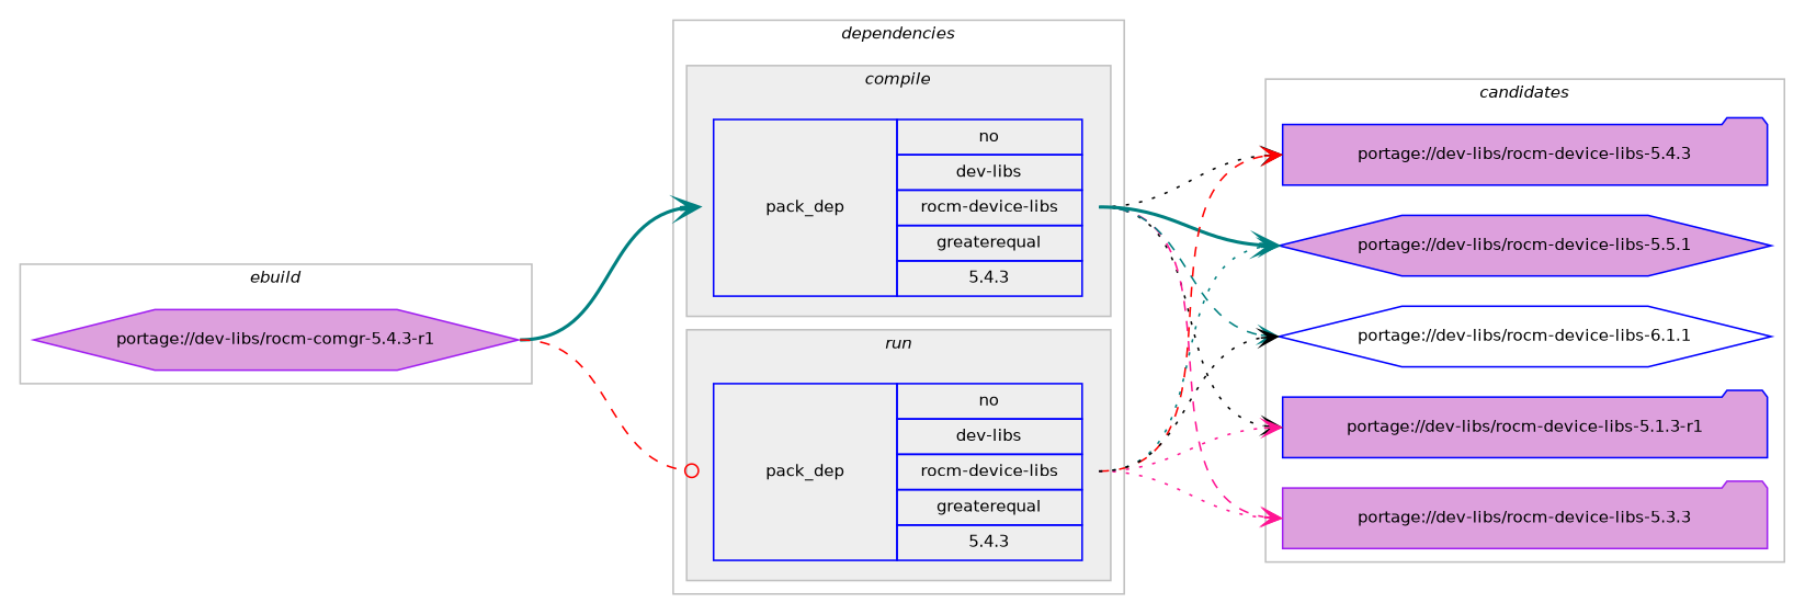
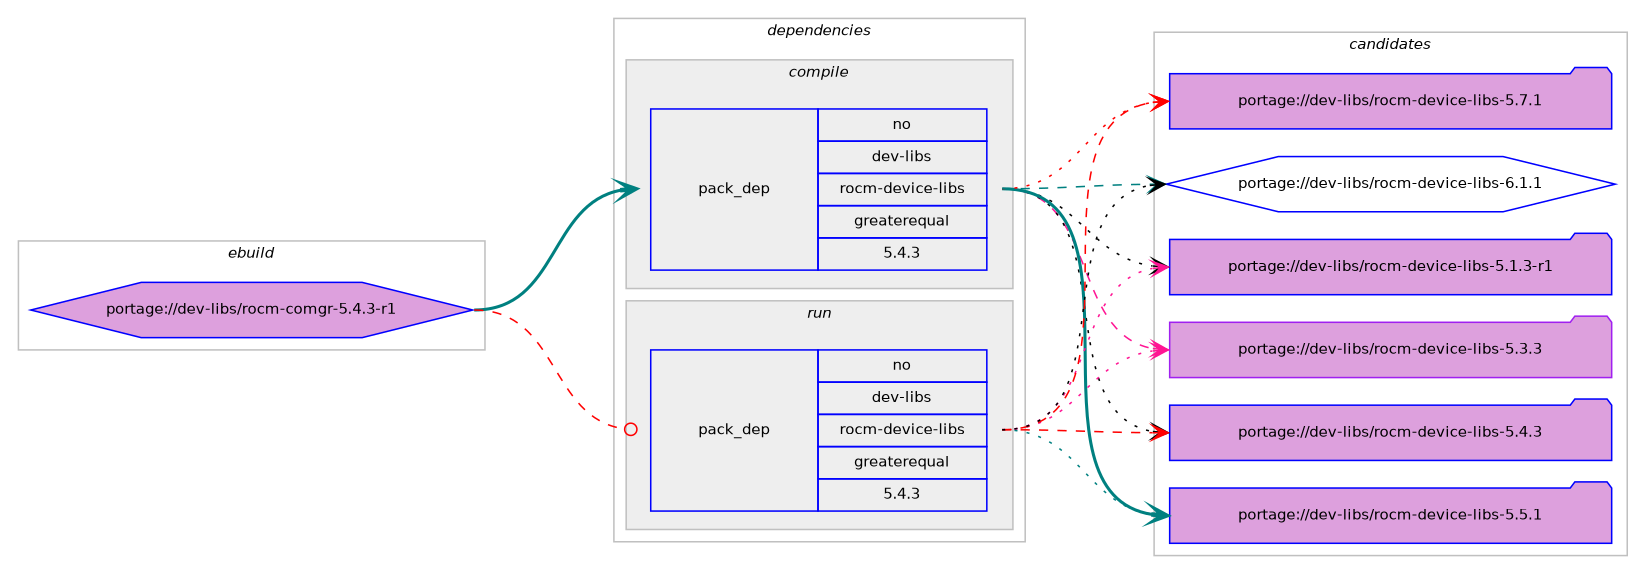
  digraph {
    compound=true
    concentrate=true
    fontname=Helvetica
    fontsize=10
    newrank=true
    rankdir=LR
    ranksep=1.5
    node [color=blue fillcolor=plum fontname=Helvetica fontsize=10 shape=folder style=filled]
    edge [arrowhead=vee color=teal headport=w style=dotted tailport=e weight=100]
-   n1 [color=purple label="portage://dev-libs/rocm-comgr-5.4.3-r1" shape=hexagon width=4]
+   n1 [label="portage://dev-libs/rocm-comgr-5.4.3-r1" shape=hexagon width=4]
    n2 [label=<<TABLE BORDER="0" CELLBORDER="1" CELLSPACING="0" CELLPADDING="4" WIDTH="220"><TR><TD ROWSPAN="6" CELLPADDING="30">pack_dep</TD></TR><TR><TD WIDTH="110">no</TD></TR><TR><TD>dev-libs</TD></TR><TR><TD>rocm-device-libs</TD></TR><TR><TD>greaterequal</TD></TR><TR><TD>5.4.3</TD></TR></TABLE>> shape=none fillcolor="" style=""]
    n3 [label=<<TABLE BORDER="0" CELLBORDER="1" CELLSPACING="0" CELLPADDING="4" WIDTH="220"><TR><TD ROWSPAN="6" CELLPADDING="30">pack_dep</TD></TR><TR><TD WIDTH="110">no</TD></TR><TR><TD>dev-libs</TD></TR><TR><TD>rocm-device-libs</TD></TR><TR><TD>greaterequal</TD></TR><TR><TD>5.4.3</TD></TR></TABLE>> shape=none fillcolor="" style=""]
    n4 [label="portage://dev-libs/rocm-device-libs-5.1.3-r1" width=4]
    n5 [color=purple label="portage://dev-libs/rocm-device-libs-5.3.3" width=4]
    n6 [label="portage://dev-libs/rocm-device-libs-5.4.3" width=4]
-   n7 [label="portage://dev-libs/rocm-device-libs-5.5.1" shape=hexagon width=4]
+   n7 [label="portage://dev-libs/rocm-device-libs-5.5.1" width=4]
+   n8 [label="portage://dev-libs/rocm-device-libs-5.7.1" width=4]
    n9 [fillcolor=white label="portage://dev-libs/rocm-device-libs-6.1.1" shape=hexagon width=4]
    subgraph cluster_1 {
      color=gray
      label=<<i>dependencies</i>>
      subgraph cluster_2 {
        color=gray
        fillcolor="#eeeeee"
        label=<<i>compile</i>>
        style=filled
        subgraph sub_3 {
          color=gray
          fillcolor="#eeeeee"
          label=<<i>compile</i>>
          style=filled
          n2
        }
      }
      subgraph cluster_4 {
        color=gray
        fillcolor="#eeeeee"
        label=<<i>compile and run</i>>
        style=filled
      }
      subgraph cluster_5 {
        color=gray
        fillcolor="#eeeeee"
        label=<<i>run</i>>
        style=filled
        subgraph sub_6 {
          color=gray
          fillcolor="#eeeeee"
          label=<<i>run</i>>
          style=filled
          n3
        }
      }
    }
    subgraph cluster_7 {
      color=gray
      label=<<i>ebuild</i>>
      rank=same
      n1
    }
    subgraph cluster_8 {
      color=gray
      label=<<i>candidates</i>>
      rank=same
      subgraph sub_9 {
        color=black
        label=<<i>candidates</i>>
        nodesep=1
        rank=same
        n4
        n5
        n6
        n7
+       n8
        n9
      }
      subgraph sub_10 {
        color=black
        label=<<i>candidates</i>>
        nodesep=1
        rank=same
        n4
        n5
        n6
        n7
+       n8
        n9
      }
    }
    n1 -> n2 [style=bold weight=20]
    n1 -> n3 [arrowhead=odot color=red style=dashed weight=20]
    n2 -> n4 [color=black]
    n2 -> n5 [color=deeppink style=dashed]
    n2 -> n6 [color=black]
    n2 -> n7 [style=bold]
+   n2 -> n8 [color=red]
    n2 -> n9 [style=dashed]
    n3 -> n4 [color=deeppink]
    n3 -> n5 [color=deeppink]
    n3 -> n6 [color=red style=dashed]
    n3 -> n7
+   n3 -> n8 [color=red style=dashed]
    n3 -> n9 [color=black]
  }
